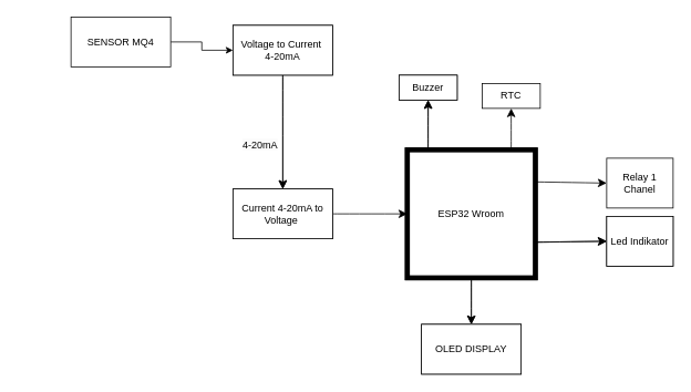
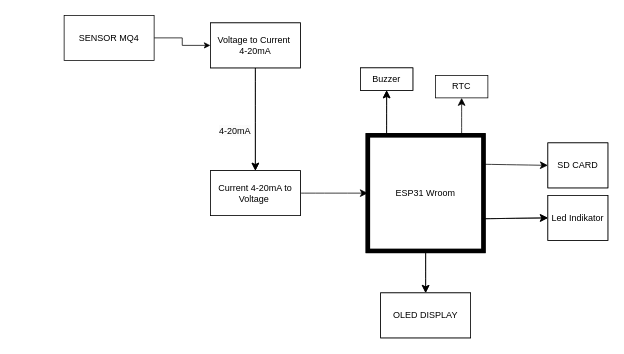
  <mxCell id="0" />
  <mxCell id="1" parent="0" />
  <mxCell id="2" style="edgeStyle=orthogonalEdgeStyle;rounded=0;orthogonalLoop=1;jettySize=auto;html=1;exitX=1;exitY=0.5;exitDx=0;exitDy=0;" parent="1" source="3" target="21" edge="1"><mxGeometry relative="1" as="geometry" /></mxCell>
  <mxCell id="3" value="SENSOR MQ4" style="rounded=0;whiteSpace=wrap;html=1;" parent="1" vertex="1"><mxGeometry x="85" y="20" width="120" height="60" as="geometry" /></mxCell>
  <mxCell id="4" style="edgeStyle=none;curved=1;rounded=0;orthogonalLoop=1;jettySize=auto;html=1;exitX=0;exitY=0;exitDx=0;exitDy=0;fontSize=12;startSize=8;endSize=8;" parent="1" source="3" target="3" edge="1"><mxGeometry relative="1" as="geometry" /></mxCell>
  <mxCell id="5" style="edgeStyle=none;curved=1;rounded=0;orthogonalLoop=1;jettySize=auto;html=1;exitX=0.5;exitY=1;exitDx=0;exitDy=0;entryX=0.5;entryY=0;entryDx=0;entryDy=0;fontSize=12;startSize=8;endSize=8;" parent="1" source="6" target="8" edge="1"><mxGeometry relative="1" as="geometry" /></mxCell>
  <mxCell id="6" value="Voltage to Current&amp;nbsp;&lt;div&gt;4-20mA&lt;/div&gt;" style="rounded=0;whiteSpace=wrap;html=1;" parent="1" vertex="1"><mxGeometry x="280" y="30" width="120" height="60" as="geometry" /></mxCell>
  <mxCell id="7" style="edgeStyle=none;curved=1;rounded=0;orthogonalLoop=1;jettySize=auto;html=1;exitX=1;exitY=0.5;exitDx=0;exitDy=0;fontSize=12;startSize=8;endSize=8;entryX=0;entryY=0.5;entryDx=0;entryDy=0;" parent="1" source="8" target="12" edge="1"><mxGeometry relative="1" as="geometry"><mxPoint x="410" y="257" as="targetPoint" /></mxGeometry></mxCell>
  <mxCell id="8" value="Current 4-20mA to Voltage&amp;nbsp;" style="rounded=0;whiteSpace=wrap;html=1;" parent="1" vertex="1"><mxGeometry x="280" y="227" width="120" height="60" as="geometry" /></mxCell>
  <mxCell id="9" style="edgeStyle=none;curved=1;rounded=0;orthogonalLoop=1;jettySize=auto;html=1;exitX=0.5;exitY=1;exitDx=0;exitDy=0;entryX=0.5;entryY=0;entryDx=0;entryDy=0;fontSize=12;startSize=8;endSize=8;" parent="1" source="12" target="14" edge="1"><mxGeometry relative="1" as="geometry" /></mxCell>
  <mxCell id="10" style="edgeStyle=none;curved=1;rounded=0;orthogonalLoop=1;jettySize=auto;html=1;fontSize=12;startSize=8;endSize=8;exitX=0.162;exitY=0;exitDx=0;exitDy=0;exitPerimeter=0;entryX=0.5;entryY=1;entryDx=0;entryDy=0;" parent="1" source="12" target="15" edge="1"><mxGeometry relative="1" as="geometry"><mxPoint x="534.25" y="170" as="sourcePoint" /><mxPoint x="525.75" y="120" as="targetPoint" /></mxGeometry></mxCell>
  <mxCell id="11" style="edgeStyle=none;curved=1;rounded=0;orthogonalLoop=1;jettySize=auto;html=1;exitX=1;exitY=0.25;exitDx=0;exitDy=0;entryX=0;entryY=0.5;entryDx=0;entryDy=0;fontSize=12;startSize=8;endSize=8;" parent="1" source="12" target="18" edge="1"><mxGeometry relative="1" as="geometry" /></mxCell>
  <mxCell id="12" value="Arduino Nano V3" style="whiteSpace=wrap;html=1;aspect=fixed;rounded=0;shadow=0;glass=0;strokeWidth=6;" parent="1" vertex="1"><mxGeometry x="490" y="180" width="154" height="154" as="geometry" /></mxCell>
  <mxCell id="13" value="&lt;span style=&quot;color: rgb(0, 0, 0); font-family: Helvetica; font-size: 12px; font-style: normal; font-variant-ligatures: normal; font-variant-caps: normal; font-weight: 400; letter-spacing: normal; orphans: 2; text-align: center; text-indent: 0px; text-transform: none; widows: 2; word-spacing: 0px; -webkit-text-stroke-width: 0px; white-space: normal; background-color: rgb(251, 251, 251); text-decoration-thickness: initial; text-decoration-style: initial; text-decoration-color: initial; display: inline !important; float: none;&quot;&gt;4-20mA&lt;/span&gt;" style="text;whiteSpace=wrap;html=1;" parent="1" vertex="1"><mxGeometry x="290" y="160" width="80" height="40" as="geometry" /></mxCell>
  <mxCell id="14" value="OLED DISPLAY" style="rounded=0;whiteSpace=wrap;html=1;" parent="1" vertex="1"><mxGeometry x="507" y="390" width="120" height="60" as="geometry" /></mxCell>
  <mxCell id="15" value="Buzzer" style="rounded=0;whiteSpace=wrap;html=1;" parent="1" vertex="1"><mxGeometry x="480" y="90" width="70" height="30" as="geometry" /></mxCell>
  <mxCell id="16" value="Led Indikator" style="rounded=0;whiteSpace=wrap;html=1;" parent="1" vertex="1"><mxGeometry x="730" y="260" width="80" height="60" as="geometry" /></mxCell>
  <mxCell id="17" style="edgeStyle=none;curved=1;rounded=0;orthogonalLoop=1;jettySize=auto;html=1;exitX=0.987;exitY=0.722;exitDx=0;exitDy=0;fontSize=12;startSize=8;endSize=8;entryX=0;entryY=0.5;entryDx=0;entryDy=0;exitPerimeter=0;" parent="1" source="12" target="16" edge="1"><mxGeometry relative="1" as="geometry"><mxPoint x="740" y="250" as="targetPoint" /></mxGeometry></mxCell>
  <mxCell id="18" value="Relay 1 Chanel" style="rounded=0;whiteSpace=wrap;html=1;" parent="1" vertex="1"><mxGeometry x="730" y="190" width="80" height="60" as="geometry" /></mxCell>
  <mxCell id="19" style="edgeStyle=none;curved=1;rounded=0;orthogonalLoop=1;jettySize=auto;html=1;exitX=0;exitY=0;exitDx=0;exitDy=0;fontSize=12;startSize=8;endSize=8;" parent="1" edge="1"><mxGeometry relative="1" as="geometry"><mxPoint x="20" y="30" as="sourcePoint" /><mxPoint x="20" y="30" as="targetPoint" /></mxGeometry></mxCell>
  <mxCell id="20" style="edgeStyle=none;curved=1;rounded=0;orthogonalLoop=1;jettySize=auto;html=1;exitX=0.5;exitY=1;exitDx=0;exitDy=0;entryX=0.5;entryY=0;entryDx=0;entryDy=0;fontSize=12;startSize=8;endSize=8;" parent="1" source="21" target="22" edge="1"><mxGeometry relative="1" as="geometry" /></mxCell>
  <mxCell id="21" value="Voltage to Current&amp;nbsp;&lt;div&gt;4-20mA&lt;/div&gt;" style="rounded=0;whiteSpace=wrap;html=1;" parent="1" vertex="1"><mxGeometry x="280" y="30" width="120" height="60" as="geometry" /></mxCell>
  <mxCell id="22" value="Current 4-20mA to Voltage&amp;nbsp;" style="rounded=0;whiteSpace=wrap;html=1;" parent="1" vertex="1"><mxGeometry x="280" y="227" width="120" height="60" as="geometry" /></mxCell>
  <mxCell id="23" style="edgeStyle=none;curved=1;rounded=0;orthogonalLoop=1;jettySize=auto;html=1;exitX=0.5;exitY=1;exitDx=0;exitDy=0;entryX=0.5;entryY=0;entryDx=0;entryDy=0;fontSize=12;startSize=8;endSize=8;" parent="1" source="25" target="27" edge="1"><mxGeometry relative="1" as="geometry" /></mxCell>
  <mxCell id="24" style="edgeStyle=none;curved=1;rounded=0;orthogonalLoop=1;jettySize=auto;html=1;fontSize=12;startSize=8;endSize=8;exitX=0.162;exitY=0;exitDx=0;exitDy=0;exitPerimeter=0;entryX=0.5;entryY=1;entryDx=0;entryDy=0;" parent="1" source="25" target="28" edge="1"><mxGeometry relative="1" as="geometry"><mxPoint x="534.25" y="170" as="sourcePoint" /><mxPoint x="525.75" y="120" as="targetPoint" /></mxGeometry></mxCell>
- <mxCell id="25" value="ESP32 Wroom" style="whiteSpace=wrap;html=1;aspect=fixed;rounded=0;shadow=0;glass=0;strokeWidth=6;" parent="1" vertex="1"><mxGeometry x="490" y="180" width="154" height="154" as="geometry" /></mxCell>
+ <mxCell id="25" value="ESP31 Wroom" style="whiteSpace=wrap;html=1;aspect=fixed;rounded=0;shadow=0;glass=0;strokeWidth=6;" parent="1" vertex="1"><mxGeometry x="490" y="180" width="154" height="154" as="geometry" /></mxCell>
  <mxCell id="26" value="&lt;span style=&quot;color: rgb(0, 0, 0); font-family: Helvetica; font-size: 12px; font-style: normal; font-variant-ligatures: normal; font-variant-caps: normal; font-weight: 400; letter-spacing: normal; orphans: 2; text-align: center; text-indent: 0px; text-transform: none; widows: 2; word-spacing: 0px; -webkit-text-stroke-width: 0px; white-space: normal; background-color: rgb(251, 251, 251); text-decoration-thickness: initial; text-decoration-style: initial; text-decoration-color: initial; display: inline !important; float: none;&quot;&gt;4-20mA&lt;/span&gt;" style="text;whiteSpace=wrap;html=1;" parent="1" vertex="1"><mxGeometry x="290" y="160" width="80" height="40" as="geometry" /></mxCell>
  <mxCell id="27" value="OLED DISPLAY" style="rounded=0;whiteSpace=wrap;html=1;" parent="1" vertex="1"><mxGeometry x="507" y="390" width="120" height="60" as="geometry" /></mxCell>
  <mxCell id="28" value="Buzzer" style="rounded=0;whiteSpace=wrap;html=1;" parent="1" vertex="1"><mxGeometry x="480" y="90" width="70" height="30" as="geometry" /></mxCell>
  <mxCell id="29" value="Led Indikator" style="rounded=0;whiteSpace=wrap;html=1;" parent="1" vertex="1"><mxGeometry x="730" y="260" width="80" height="60" as="geometry" /></mxCell>
  <mxCell id="30" style="edgeStyle=none;curved=1;rounded=0;orthogonalLoop=1;jettySize=auto;html=1;exitX=0.987;exitY=0.722;exitDx=0;exitDy=0;fontSize=12;startSize=8;endSize=8;entryX=0;entryY=0.5;entryDx=0;entryDy=0;exitPerimeter=0;" parent="1" source="25" target="29" edge="1"><mxGeometry relative="1" as="geometry"><mxPoint x="740" y="250" as="targetPoint" /></mxGeometry></mxCell>
+ <mxCell id="31" value="SD CARD" style="rounded=0;whiteSpace=wrap;html=1;" parent="1" vertex="1"><mxGeometry x="730" y="190" width="80" height="60" as="geometry" /></mxCell>
  <mxCell id="32" style="edgeStyle=none;curved=1;rounded=0;orthogonalLoop=1;jettySize=auto;html=1;fontSize=12;startSize=8;endSize=8;exitX=0.162;exitY=0;exitDx=0;exitDy=0;exitPerimeter=0;entryX=0.5;entryY=1;entryDx=0;entryDy=0;" edge="1" parent="1" target="33"><mxGeometry relative="1" as="geometry"><mxPoint x="615" y="180" as="sourcePoint" /><mxPoint x="625.75" y="120" as="targetPoint" /></mxGeometry></mxCell>
  <mxCell id="33" value="RTC" style="rounded=0;whiteSpace=wrap;html=1;" vertex="1" parent="1"><mxGeometry x="580" y="100" width="70" height="30" as="geometry" /></mxCell>
